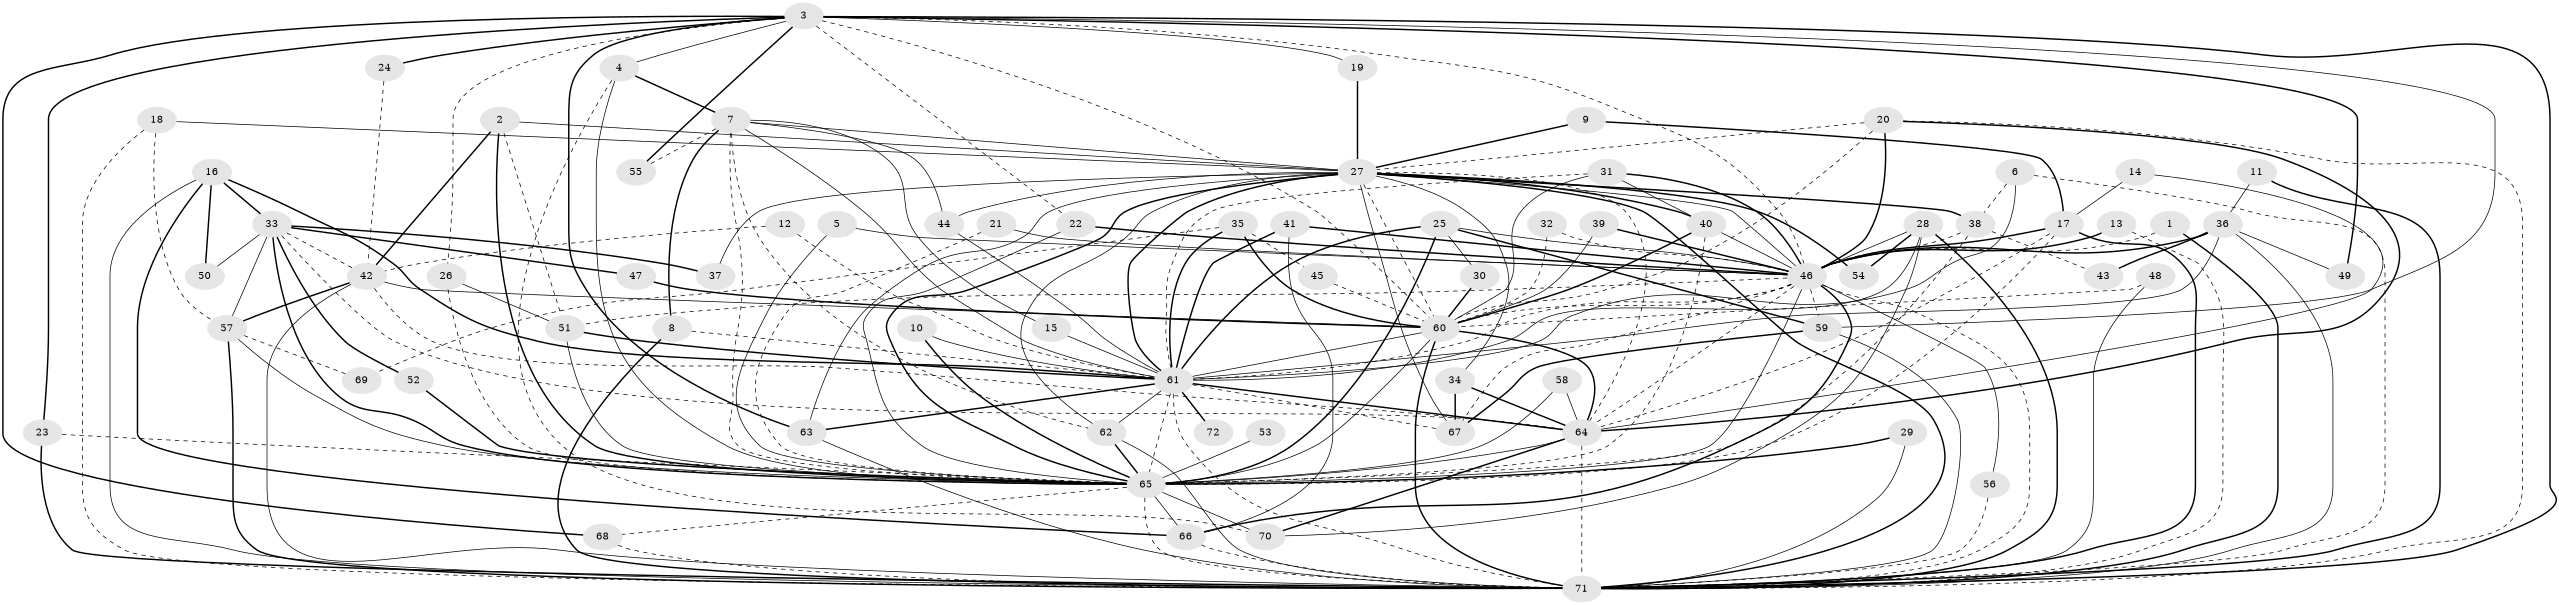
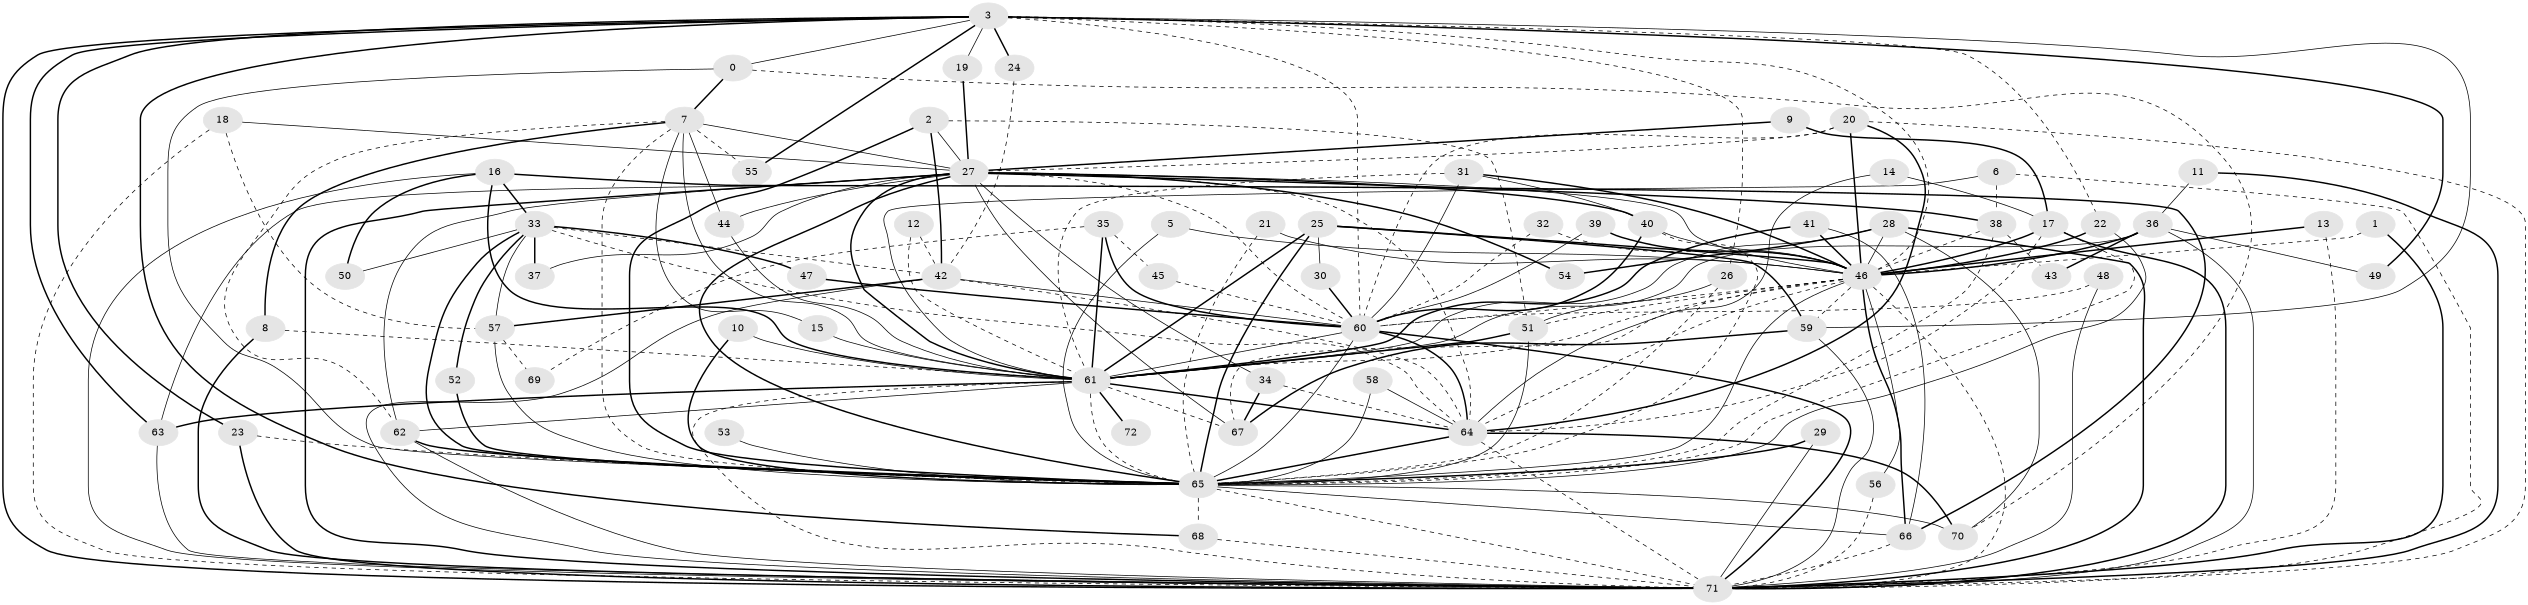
  graph {
    node [color=gray90 style=filled]
    edge [style=bold weight=1.0]
    1
    46
    71
    51
    65
    59
    60
    61
    64
    66
    67
    56
    2
    27
    42
    38
    63
    44
    62
    34
    37
    40
    54
    57
    68
    70
    3
-   4
+   4 [label=0]
    19
    22
    23
    24
    26
    49
    55
    7
    43
    8
    15
    5
    6
    72
    9
    17
    10
    11
    36
    12
    13
    14
    16
    33
    50
    47
    52
    18
    69
    20
    21
    25
    30
    28
    29
    31
    32
    35
    45
    39
    41
    48
    53
    58
    1 -- 46 [style=dashed]
    1 -- 71
    46 -- 71 [style=dashed weight=2.0]
    46 -- 51 [style=dashed]
    46 -- 65 [style=solid weight=4.0]
    46 -- 59 [style=dashed weight=2.0]
    46 -- 60 [style=dashed weight=2.0]
    46 -- 61 [style=dashed weight=4.0]
    46 -- 64 [style=dashed weight=3.0]
    46 -- 66 [weight=2.0]
    46 -- 67 [style=dashed]
    46 -- 56 [style=solid]
    51 -- 65 [style=solid]
    51 -- 61
    65 -- 71 [style=dashed weight=3.0]
    65 -- 66 [style=solid]
    65 -- 68 [style=dashed]
    65 -- 70 [style=solid]
    59 -- 71 [style=solid]
    59 -- 67
    60 -- 71
    60 -- 65 [style=solid weight=3.0]
    60 -- 61 [style=solid weight=2.0]
    60 -- 64 [weight=2.0]
    61 -- 71 [style=dashed weight=2.0]
    61 -- 65 [style=dashed weight=4.0]
    61 -- 64 [weight=2.0]
    61 -- 67 [style=dashed]
    61 -- 63
    61 -- 62 [style=solid]
    61 -- 72 [weight=2.0]
    64 -- 71 [style=dashed]
-   64 -- 65 [style=solid weight=2.0]
+   64 -- 65 [weight=2.0]
    64 -- 70
    66 -- 71 [style=dashed]
    56 -- 71 [style=dashed]
    2 -- 51 [style=dashed]
    2 -- 65
    2 -- 27 [style=solid]
    2 -- 42
    27 -- 46 [style=solid weight=2.0]
    27 -- 71
    27 -- 65 [weight=3.0]
    27 -- 60 [style=dashed]
    27 -- 61 [weight=3.0]
    27 -- 64 [style=dashed]
    27 -- 67 [style=solid]
    27 -- 38
    27 -- 63 [style=solid]
    27 -- 44 [style=solid]
    27 -- 62 [style=solid]
    27 -- 34 [style=solid]
    27 -- 37 [style=solid]
    27 -- 40
    27 -- 54
    42 -- 71 [style=solid weight=2.0]
    42 -- 60 [style=solid]
    42 -- 64 [style=dashed]
    42 -- 57
    38 -- 46 [style=dashed]
    38 -- 65 [style=dashed]
    38 -- 43 [style=dashed]
    63 -- 71 [style=solid]
    44 -- 61 [style=solid]
    62 -- 71 [style=solid]
    62 -- 65
-   34 -- 64
+   34 -- 64 [style=dashed]
    34 -- 67
    40 -- 46 [style=solid]
    40 -- 65 [style=dashed]
    40 -- 60
-   57 -- 71
    57 -- 65 [style=solid]
    57 -- 69 [style=dashed]
    68 -- 71 [style=dashed]
    3 -- 46 [style=dashed]
    3 -- 71
    3 -- 59 [style=solid]
    3 -- 60 [style=dashed]
    3 -- 63
    3 -- 68
    3 -- 4 [style=solid]
    3 -- 19 [style=solid]
    3 -- 22 [style=dashed]
    3 -- 23
    3 -- 24
    3 -- 26 [style=dashed]
    3 -- 49
    3 -- 55
    4 -- 65 [style=solid]
    4 -- 70 [style=dashed]
    4 -- 7
    19 -- 27
    22 -- 46
    22 -- 65 [style=solid]
    23 -- 71
    23 -- 65 [style=dashed]
    24 -- 42 [style=dashed]
    26 -- 51 [style=solid]
    26 -- 65 [style=dashed]
    7 -- 65 [style=dashed]
    7 -- 61 [style=solid]
    7 -- 27 [style=solid]
    7 -- 44 [style=solid]
    7 -- 62 [style=dashed]
    7 -- 55 [style=dashed]
    7 -- 8
    7 -- 15 [style=solid]
    8 -- 71
    8 -- 61 [style=dashed]
    15 -- 61 [style=solid]
    5 -- 46 [style=solid]
    5 -- 65 [style=solid]
    6 -- 71 [style=dashed]
    6 -- 61 [style=solid]
    6 -- 38 [style=dashed]
    9 -- 27
    9 -- 17
    17 -- 46
    17 -- 71 [weight=2.0]
    17 -- 65 [style=dashed]
    17 -- 64 [style=dashed]
    10 -- 65
    10 -- 61 [style=solid]
    11 -- 71
    11 -- 36 [style=solid]
    36 -- 46 [weight=2.0]
    36 -- 71 [style=solid]
    36 -- 61 [style=solid]
    36 -- 49 [style=solid]
    36 -- 43
    12 -- 61 [style=dashed]
    12 -- 42 [style=dashed]
    13 -- 46
    13 -- 71 [style=dashed]
    14 -- 64 [style=solid]
    14 -- 17 [style=solid]
    16 -- 71 [style=solid]
    16 -- 61
    16 -- 66
    16 -- 33
    16 -- 50
    33 -- 65 [weight=3.0]
    33 -- 64 [style=dashed]
    33 -- 42 [style=dashed]
    33 -- 37
    33 -- 57 [style=solid]
    33 -- 50 [style=solid]
    33 -- 47
    33 -- 52
    47 -- 60
    52 -- 65
    18 -- 71 [style=dashed]
    18 -- 27 [style=solid]
    18 -- 57 [style=dashed]
    20 -- 46
    20 -- 71 [style=dashed]
    20 -- 60 [style=dashed]
    20 -- 64
    20 -- 27 [style=dashed]
    21 -- 46 [style=solid]
    21 -- 65 [style=dashed]
-   25 -- 46 [style=solid]
+   25 -- 46
    25 -- 65
    25 -- 59
    25 -- 61
    25 -- 30 [style=solid]
    30 -- 60
    28 -- 46 [style=solid]
    28 -- 71
    28 -- 61 [style=solid]
    28 -- 54
    28 -- 70 [style=solid]
    29 -- 71 [style=solid]
    29 -- 65
    31 -- 46
    31 -- 60 [style=solid]
    31 -- 61 [style=dashed]
    31 -- 40 [style=solid]
    32 -- 46 [style=dashed]
    32 -- 60 [style=dashed]
    35 -- 60
    35 -- 61 [weight=3.0]
    35 -- 69 [style=dashed]
    35 -- 45 [style=dashed]
    45 -- 60 [style=dashed]
    39 -- 46
    39 -- 60 [style=solid]
    41 -- 46
    41 -- 61
    41 -- 66 [style=solid]
    48 -- 71 [style=solid]
    48 -- 60 [style=dashed]
    53 -- 65 [style=solid weight=2.0]
    58 -- 65 [style=solid]
    58 -- 64 [style=solid]
  }
